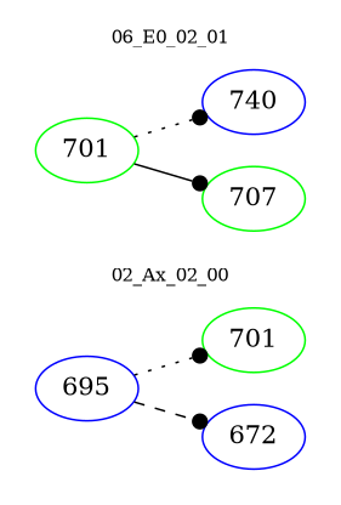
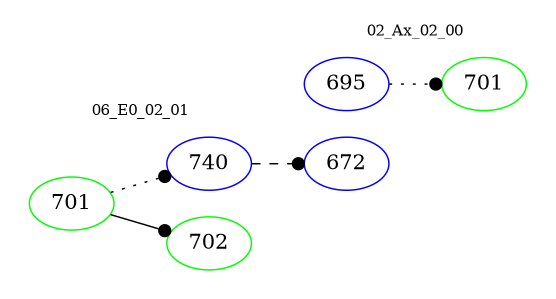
  digraph {
    rankdir=LR
    node [color=blue]
    edge [arrowhead=dot color=black style=dotted]
    n1 [label=695]
    n2 [label=672]
    n3 [color=green label=701]
    n4 [color=green label=701]
-   n5 [color=green label=707]
+   n5 [color=green label=702]
    n6 [label=740]
    subgraph cluster_1 {
      color=white
      fontsize=10
      label="02_Ax_02_00"
      n1
      n2
      n3
    }
    subgraph cluster_2 {
      color=white
      fontsize=10
      label="06_E0_02_01"
      n4
      n5
      n6
    }
-   n1 -> n2 [style=dashed]
+   n6 -> n2 [style=dashed]
    n1 -> n3
    n4 -> n5 [style=solid]
    n4 -> n6
  }
